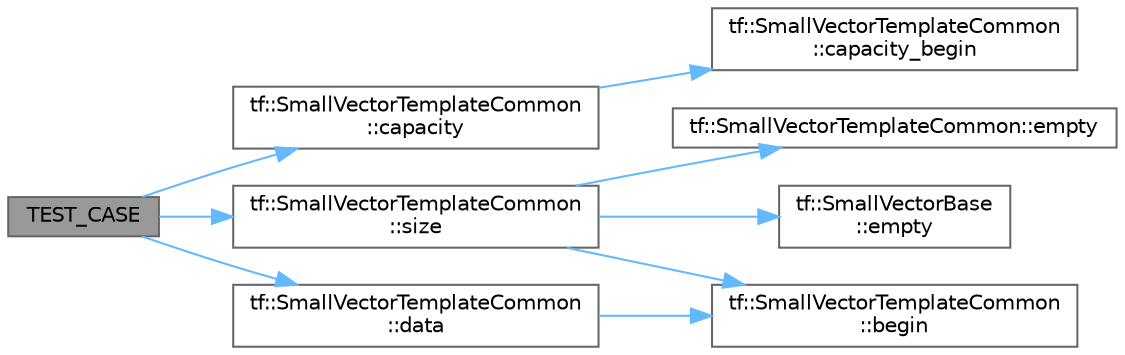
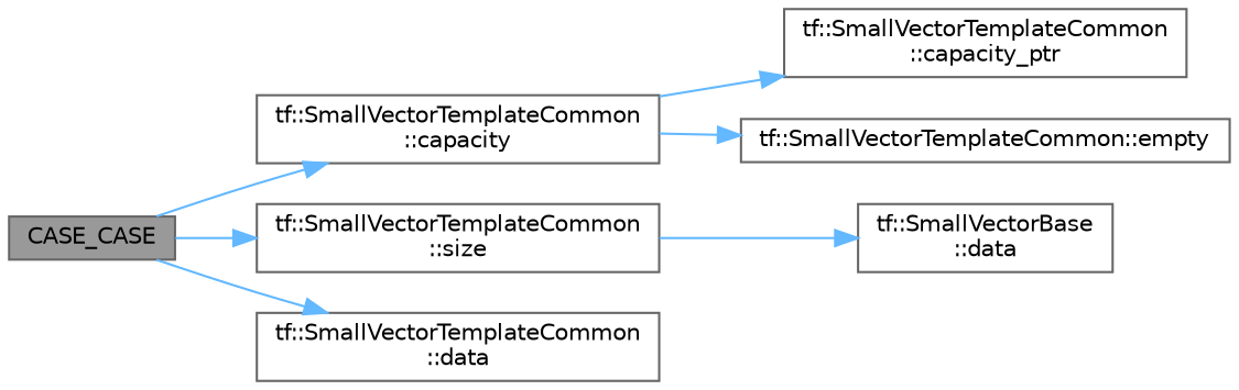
  digraph {
    rankdir=LR
    node [color=grey40 fillcolor=white fontname=Helvetica fontsize=10 shape=box style=filled]
    edge [color=steelblue1 fontname=Helvetica fontsize=10 labelfontname=Helvetica labelfontsize=10 style=solid]
-   n1 [color=gray40 fillcolor=grey60 fontcolor=black height=0.2 label=TEST_CASE width=0.4]
+   n1 [color=gray40 fillcolor=grey60 fontcolor=black height=0.2 label=CASE_CASE width=0.4]
    n2 [height=0.2 label="tf::SmallVectorTemplateCommon\l::capacity" width=0.4]
    n3 [height=0.2 label="tf::SmallVectorTemplateCommon\l::data" width=0.4]
    n4 [height=0.2 label="tf::SmallVectorTemplateCommon\l::size" width=0.4]
-   n5 [height=0.2 label="tf::SmallVectorTemplateCommon\l::capacity_begin" width=0.4]
-   n6 [height=0.2 label="tf::SmallVectorTemplateCommon\l::begin" width=0.4]
-   n7 [height=0.2 label="tf::SmallVectorBase\l::empty" width=0.4]
+   n5 [height=0.2 label="tf::SmallVectorTemplateCommon\l::capacity_ptr" width=0.4]
+   n7 [height=0.2 label="tf::SmallVectorBase\l::data" width=0.4]
    n8 [height=0.2 label="tf::SmallVectorTemplateCommon::empty" width=0.4]
    n1 -> n2
    n1 -> n3
    n1 -> n4
    n2 -> n5
-   n3 -> n6
-   n4 -> n6
    n4 -> n7
-   n4 -> n8
+   n2 -> n8
  }
